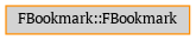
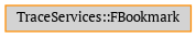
  digraph {
    rankdir=LR
    fontname="PT Serif"
-   n1 [color=darkorange fillcolor=lightgrey fontname="PT Serif" fontsize=10 height=0.2 label="FBookmark::FBookmark" shape=box style=filled width=0.4]
+   n1 [color=darkorange fillcolor=lightgrey fontname="PT Serif" fontsize=10 height=0.2 label="TraceServices::FBookmark" shape=box style=filled width=0.4]
  }
